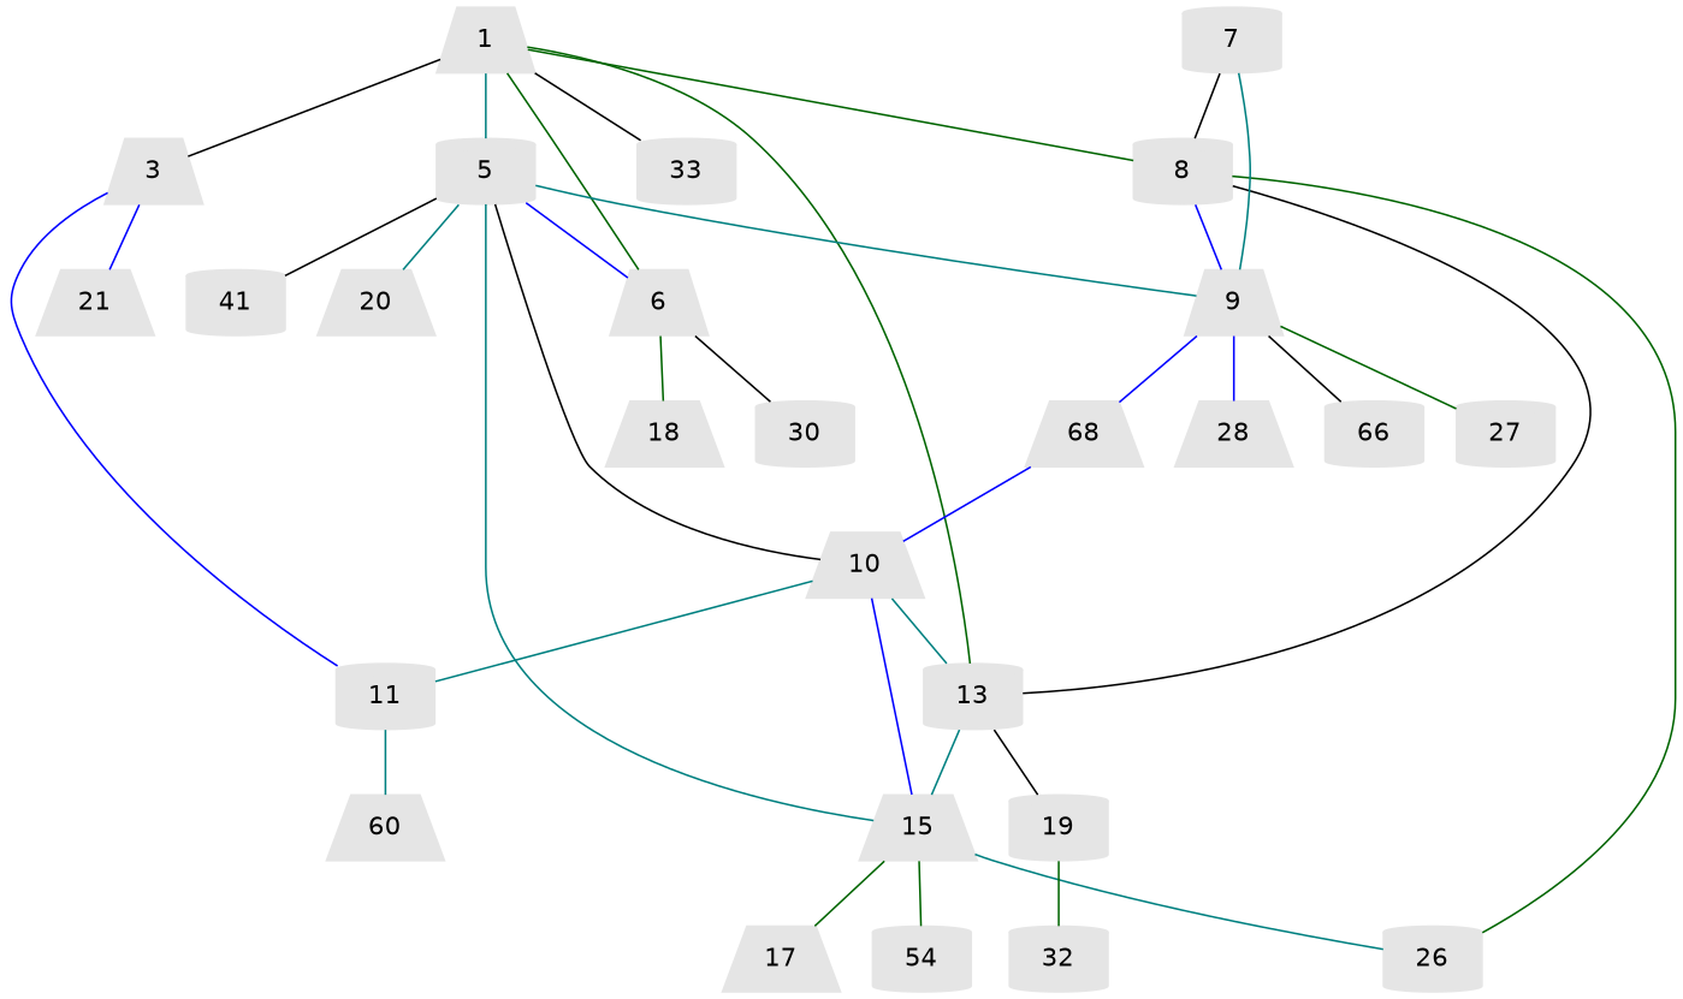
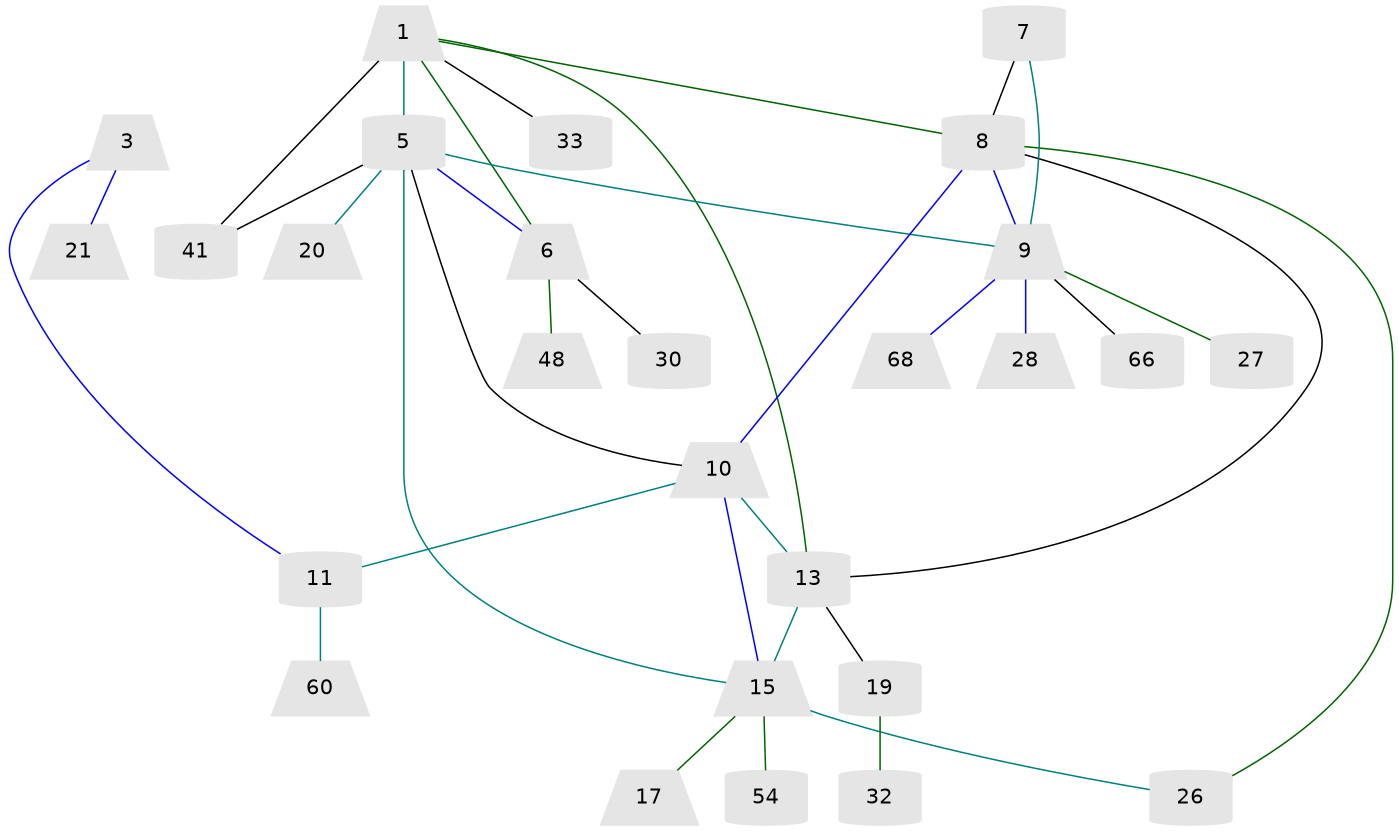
  graph {
    fontname="DejaVu Sans"
    node [color=gray90 fontname="DejaVu Sans" shape=cylinder style=filled]
    edge [color=teal fontname="DejaVu Sans"]
    1 [shape=trapezium super="+34+4+2+29+47"]
    3 [shape=trapezium]
    5
    6 [shape=trapezium super="+56+52"]
    8
    13 [super="+64+36+14+16"]
    33
    11 [super="+58+12"]
    21 [shape=trapezium]
    9 [shape=trapezium]
    10 [shape=trapezium super="+67+55+50+31"]
    15 [shape=trapezium super="+43"]
    20 [shape=trapezium super="+24"]
    41
-   18 [shape=trapezium]
+   18 [shape=trapezium label=48]
    30 [super="+38"]
    26
    19 [super="+39+23"]
    60 [shape=trapezium]
    27
    28 [shape=trapezium super="+45+42"]
    66
    68 [shape=trapezium]
    17 [shape=trapezium]
    54
    7 [super="+35+25"]
    32
-   1 -- 3 [color=black weight=2]
+   1 -- 41 [color=black weight=2]
    1 -- 5
    1 -- 6 [color=darkgreen]
    1 -- 8 [color=darkgreen]
    1 -- 13 [color=darkgreen]
    1 -- 33 [color=black]
    3 -- 11 [color=blue]
    3 -- 21 [color=blue]
    5 -- 6 [color=blue]
    5 -- 9
    5 -- 10 [color=black]
    5 -- 15
    5 -- 20
    5 -- 41 [color=black]
    6 -- 18 [color=darkgreen]
    6 -- 30 [color=black]
    8 -- 13 [color=black]
    8 -- 9 [color=blue]
-   68 -- 10 [color=blue]
+   8 -- 10 [color=blue]
    8 -- 26 [color=darkgreen]
    13 -- 15 [weight=2]
    13 -- 19 [color=black]
    11 -- 60
    9 -- 27 [color=darkgreen]
    9 -- 28 [color=blue]
    9 -- 66 [color=black]
    9 -- 68 [color=blue]
    10 -- 13
    10 -- 11 [weight=2]
    10 -- 15 [color=blue]
    15 -- 26
    15 -- 17 [color=darkgreen]
    15 -- 54 [color=darkgreen]
    19 -- 32 [color=darkgreen]
    7 -- 8 [color=black]
    7 -- 9
  }
